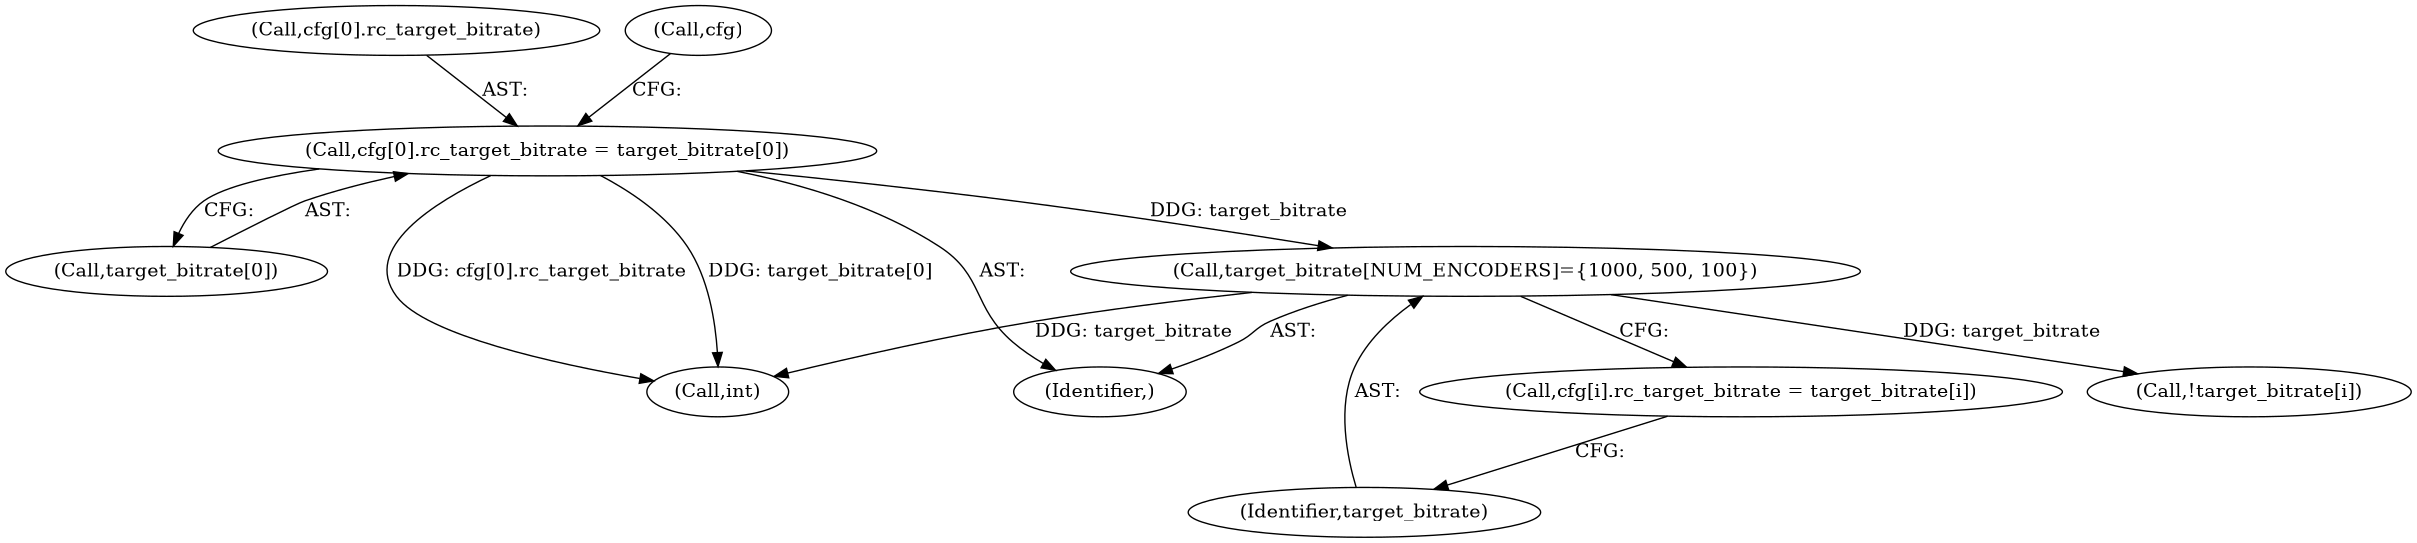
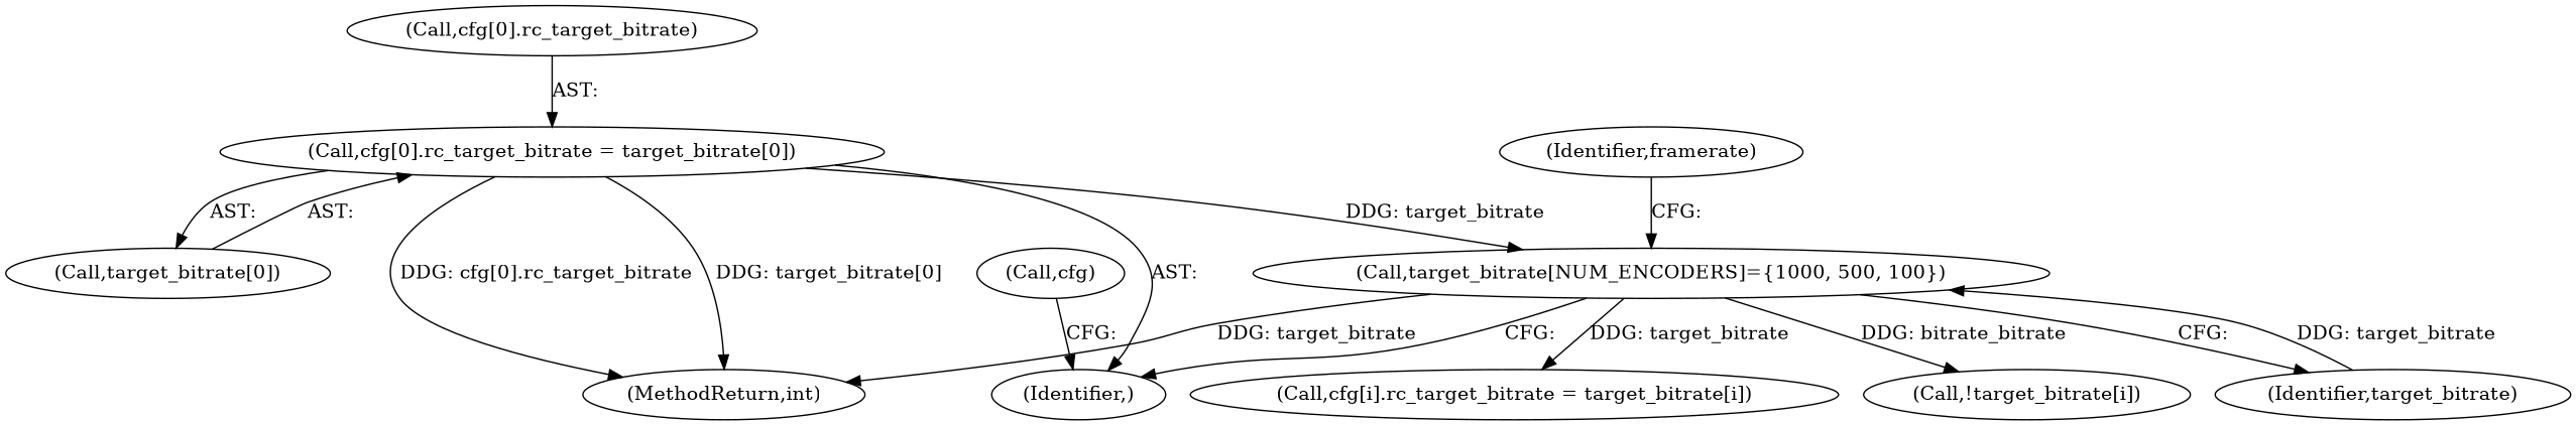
  digraph {
    n1 [label="(Call,cfg[0].rc_target_bitrate = target_bitrate[0])"]
    n2 [label="(Call,target_bitrate[0])"]
-   n3 [label="(Call,int)"]
+   n3 [label="(MethodReturn,int)"]
    n4 [label="(Identifier,)"]
    n5 [label="(Call,target_bitrate[NUM_ENCODERS]={1000, 500, 100})"]
    n6 [label="(Identifier,target_bitrate)"]
    n7 [label="(Call,cfg[i].rc_target_bitrate = target_bitrate[i])"]
    n8 [label="(Call,!target_bitrate[i])"]
    n9 [label="(Call,cfg[0].rc_target_bitrate)"]
    n10 [label="(Call,cfg)"]
-   n1 -> n2 [label="CFG: "]
+   n11 [label="(Identifier,framerate)"]
+   n1 -> n2 [label="AST: "]
    n1 -> n3 [label="DDG: cfg[0].rc_target_bitrate"]
    n1 -> n3 [label="DDG: target_bitrate[0]"]
    n1 -> n4 [label="AST: "]
    n1 -> n5 [label="DDG: target_bitrate"]
    n2 -> n1 [label="AST: "]
    n5 -> n3 [label="DDG: target_bitrate"]
-   n5 -> n4 [label="AST: "]
-   n7 -> n6 [label="CFG: "]
-   n5 -> n7 [label="CFG: "]
-   n5 -> n8 [label="DDG: target_bitrate"]
-   n6 -> n5 [label="AST: "]
+   n5 -> n4 [label="CFG: "]
+   n5 -> n6 [label="CFG: "]
+   n5 -> n7 [label="DDG: target_bitrate"]
+   n5 -> n8 [label="DDG: bitrate_bitrate"]
+   n6 -> n5 [label="DDG: target_bitrate"]
    n9 -> n1 [label="AST: "]
-   n10 -> n1 [label="CFG: "]
+   n10 -> n4 [label="CFG: "]
+   n11 -> n5 [label="CFG: "]
  }
